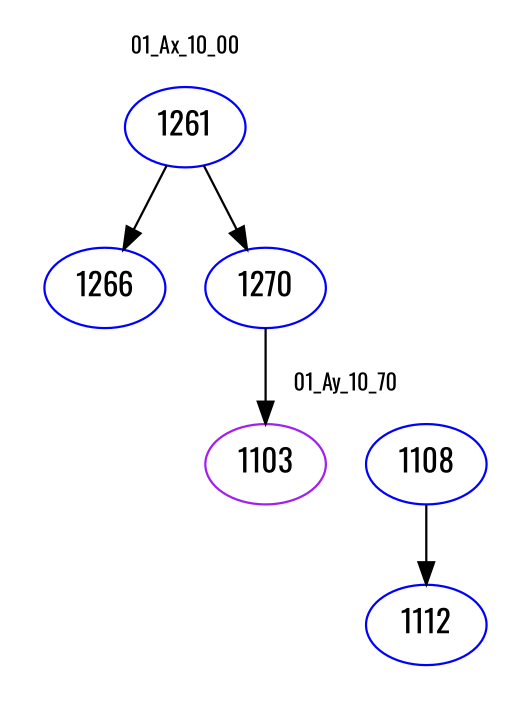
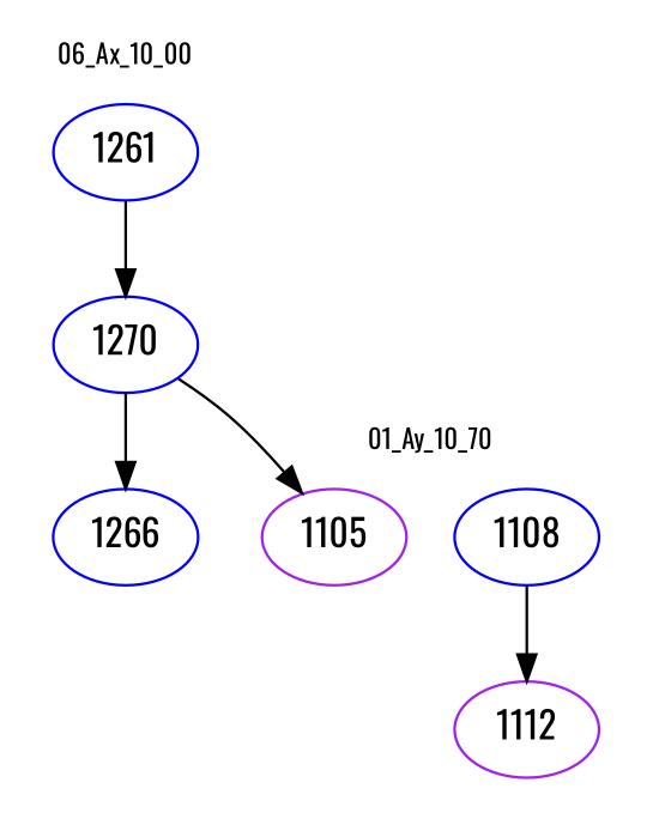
  digraph {
    fontname=Oswald
    node [color=blue fontname=Oswald]
    edge [color=black fontname=Oswald]
    n1 [label=1261]
    n2 [label=1266]
    n3 [label=1270]
    n4 [label=1108]
-   n5 [label=1112]
-   n6 [color=purple label=1103]
+   n5 [color=purple label=1112]
+   n6 [color=purple label=1105]
    subgraph cluster_1 {
      color=white
      fontsize=10
-     label="01_Ax_10_00"
+     label="06_Ax_10_00"
      n1
      n2
      n3
    }
    subgraph cluster_2 {
      color=white
      fontsize=10
      label="01_Ay_10_70"
      n4
      n5
      n6
    }
-   n1 -> n2
+   n3 -> n2
    n1 -> n3
    n3 -> n6
    n4 -> n5
  }
